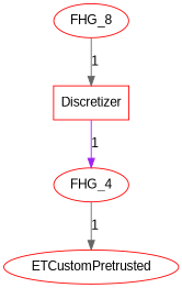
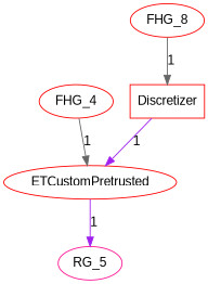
  digraph {
    fontname="Liberation Sans"
    node [color=red fontname="Liberation Sans"]
    edge [color=purple fontname="Liberation Sans"]
    Discretizer [shape=box]
    FHG_4
    ETCustomPretrusted [shape=ellipse]
    n4 [label=FHG_8]
-   Discretizer -> FHG_4 [label=1]
+   RG_5 [color=deeppink]
+   Discretizer -> ETCustomPretrusted [label=1]
    FHG_4 -> ETCustomPretrusted [color=gray40 label=1]
+   ETCustomPretrusted -> RG_5 [label=1]
    n4 -> Discretizer [color=gray40 label=1]
  }
